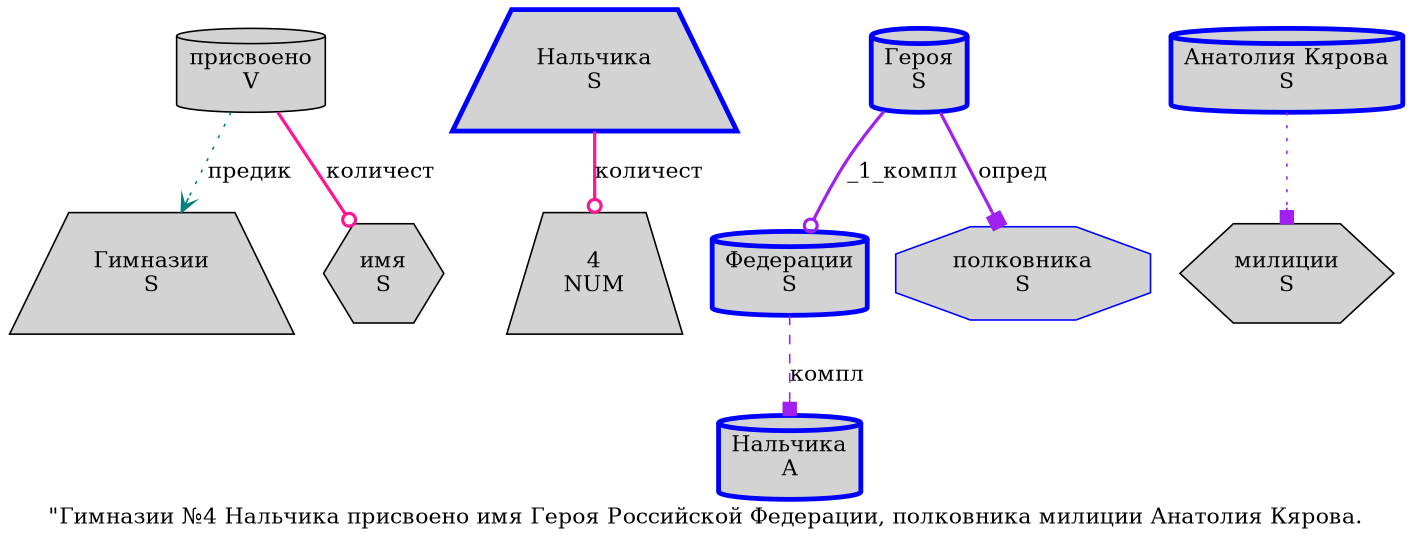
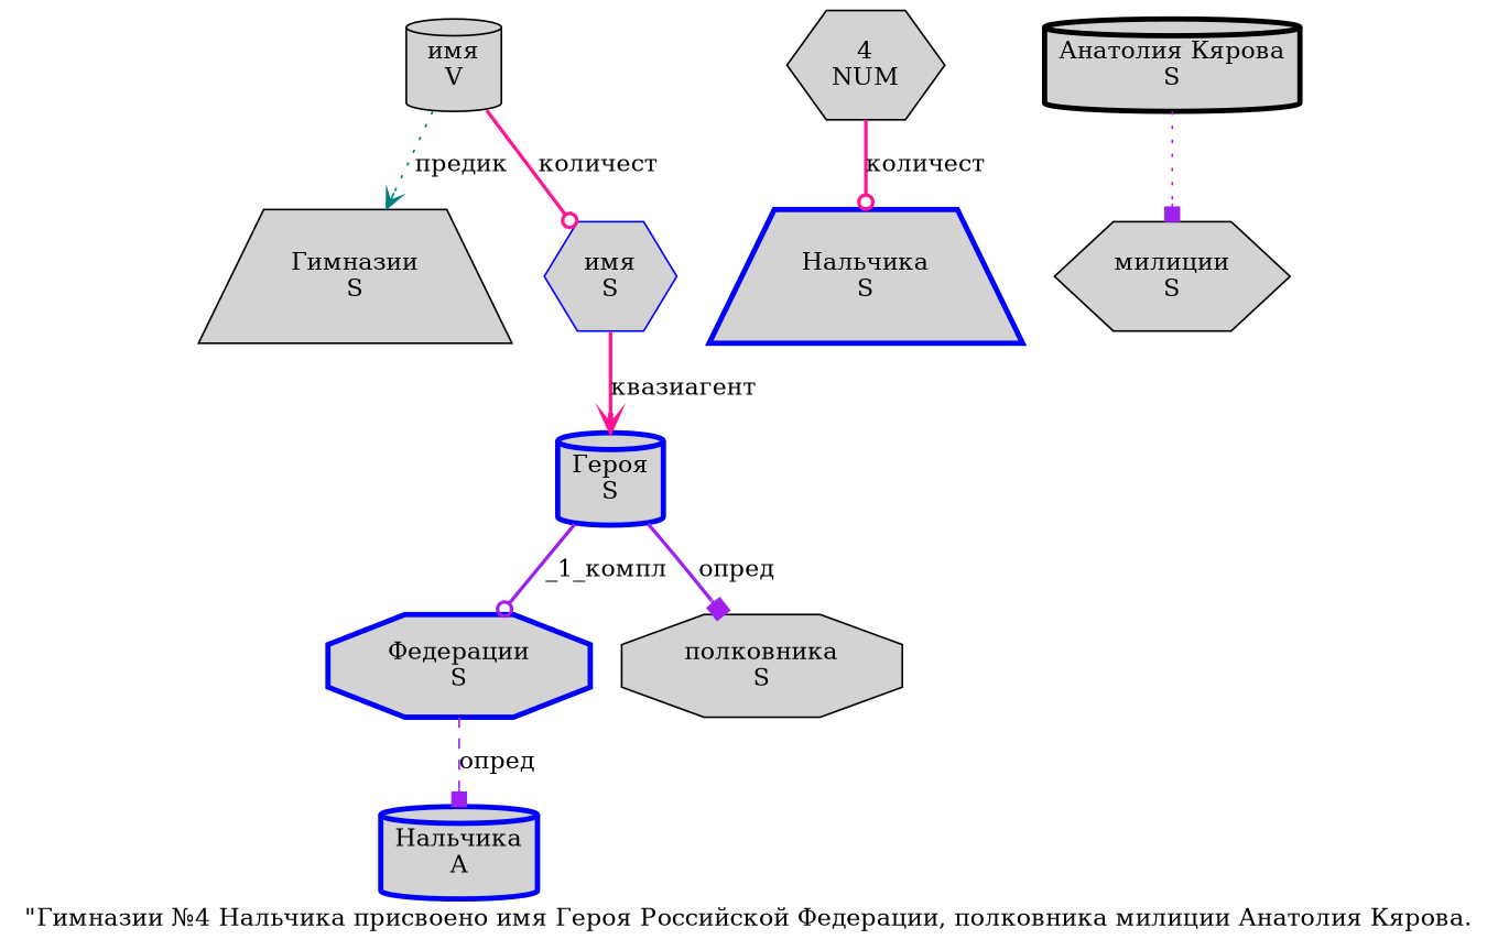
  digraph {
    label="\"Гимназии №4 Нальчика присвоено имя Героя Российской Федерации, полковника милиции Анатолия Кярова."
    node [fillcolor=lightgray penwidth=1 shape=cylinder style=filled]
    edge [arrowhead=odot color=purple style=bold]
    n1 [label="Гимназии\nS" shape=trapezium]
    n2 [color=blue label="Нальчика\nS" penwidth=3 shape=trapezium]
-   n3 [label="4\nNUM" shape=trapezium]
-   n4 [label="присвоено\nV"]
-   n5 [label="имя\nS" shape=hexagon]
+   n3 [label="4\nNUM" shape=hexagon]
+   n4 [label="имя\nV"]
+   n5 [label="имя\nS" shape=hexagon color=blue]
    n6 [color=blue label="Героя\nS" penwidth=3]
-   n7 [color=blue label="Федерации\nS" penwidth=3]
-   n8 [label="полковника\nS" shape=octagon color=blue]
+   n7 [color=blue label="Федерации\nS" penwidth=3 shape=octagon]
+   n8 [label="полковника\nS" shape=octagon]
    n9 [color=blue label="Нальчика\nA" penwidth=3]
    n10 [label="милиции\nS" shape=hexagon]
-   n11 [color=blue label="Анатолия Кярова\nS" penwidth=3]
-   n2 -> n3 [color=deeppink label="количест"]
+   n11 [color=black label="Анатолия Кярова\nS" penwidth=3]
+   n3 -> n2 [color=deeppink label="количест"]
    n4 -> n1 [arrowhead=vee color=teal label="предик" style=dotted]
    n4 -> n5 [color=deeppink label="количест"]
+   n5 -> n6 [arrowhead=vee color=deeppink label="квазиагент"]
    n6 -> n7 [label="_1_компл"]
    n6 -> n8 [arrowhead=box label="опред"]
-   n7 -> n9 [arrowhead=box label="компл" style=dashed]
+   n7 -> n9 [arrowhead=box label="опред" style=dashed]
    n11 -> n10 [arrowhead=box style=dotted]
  }
